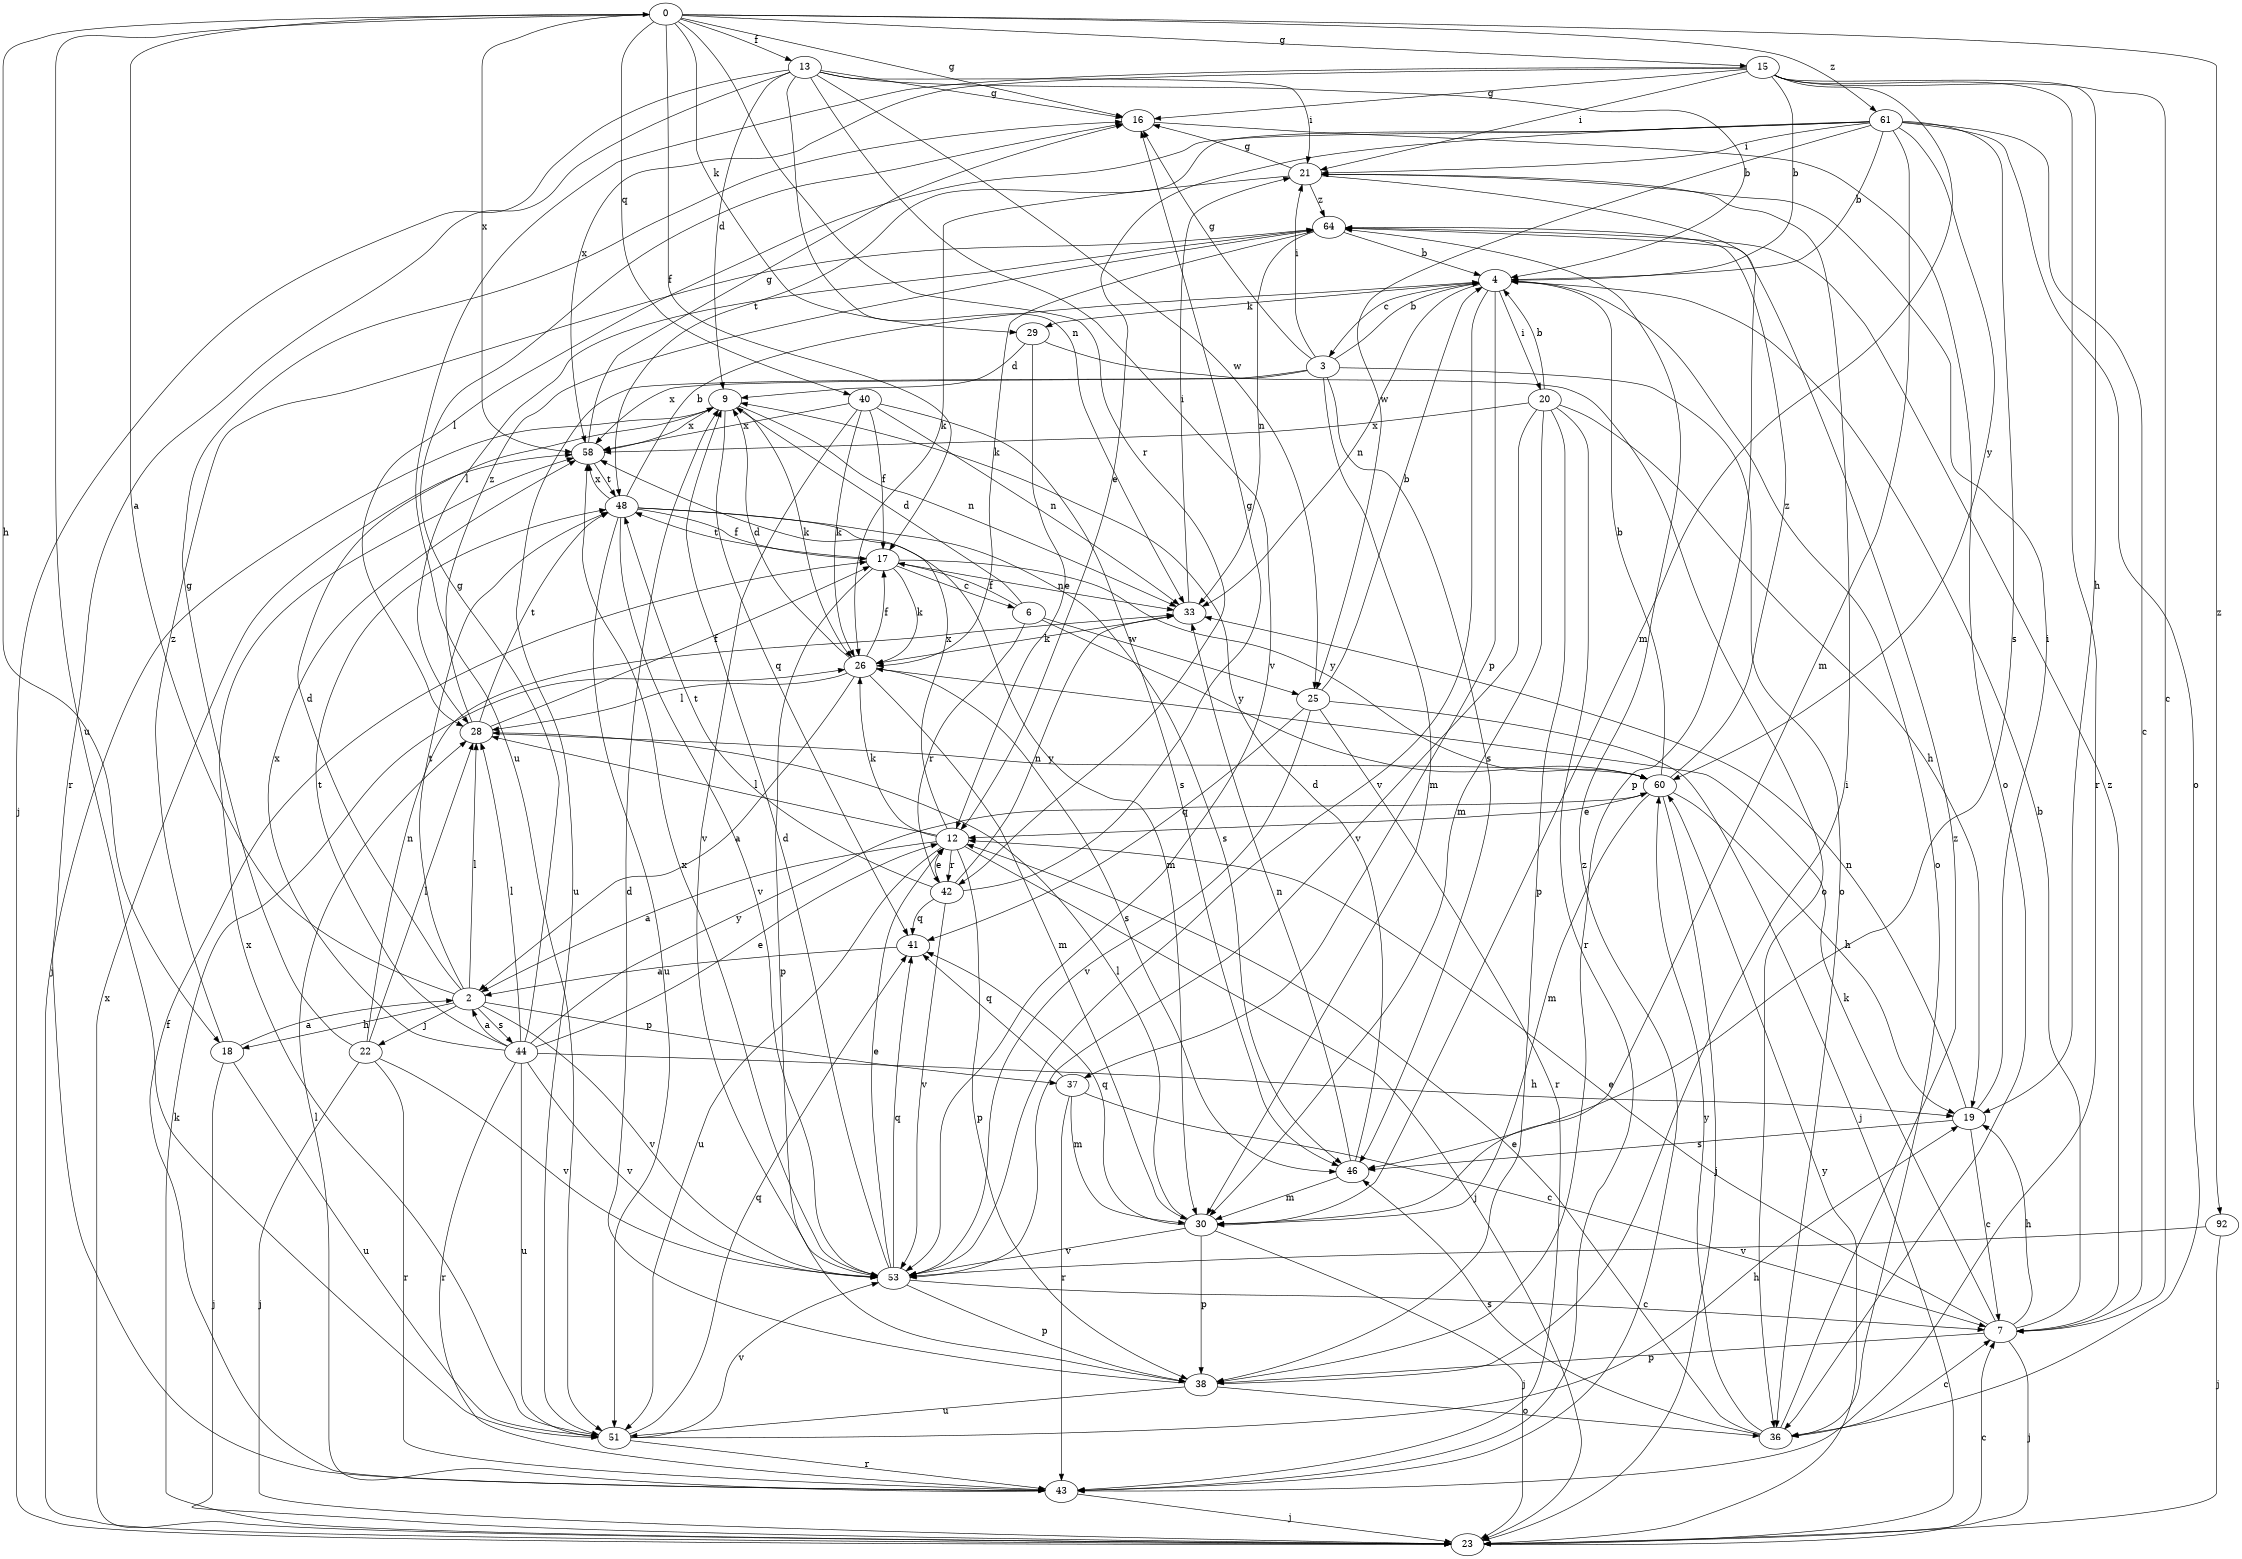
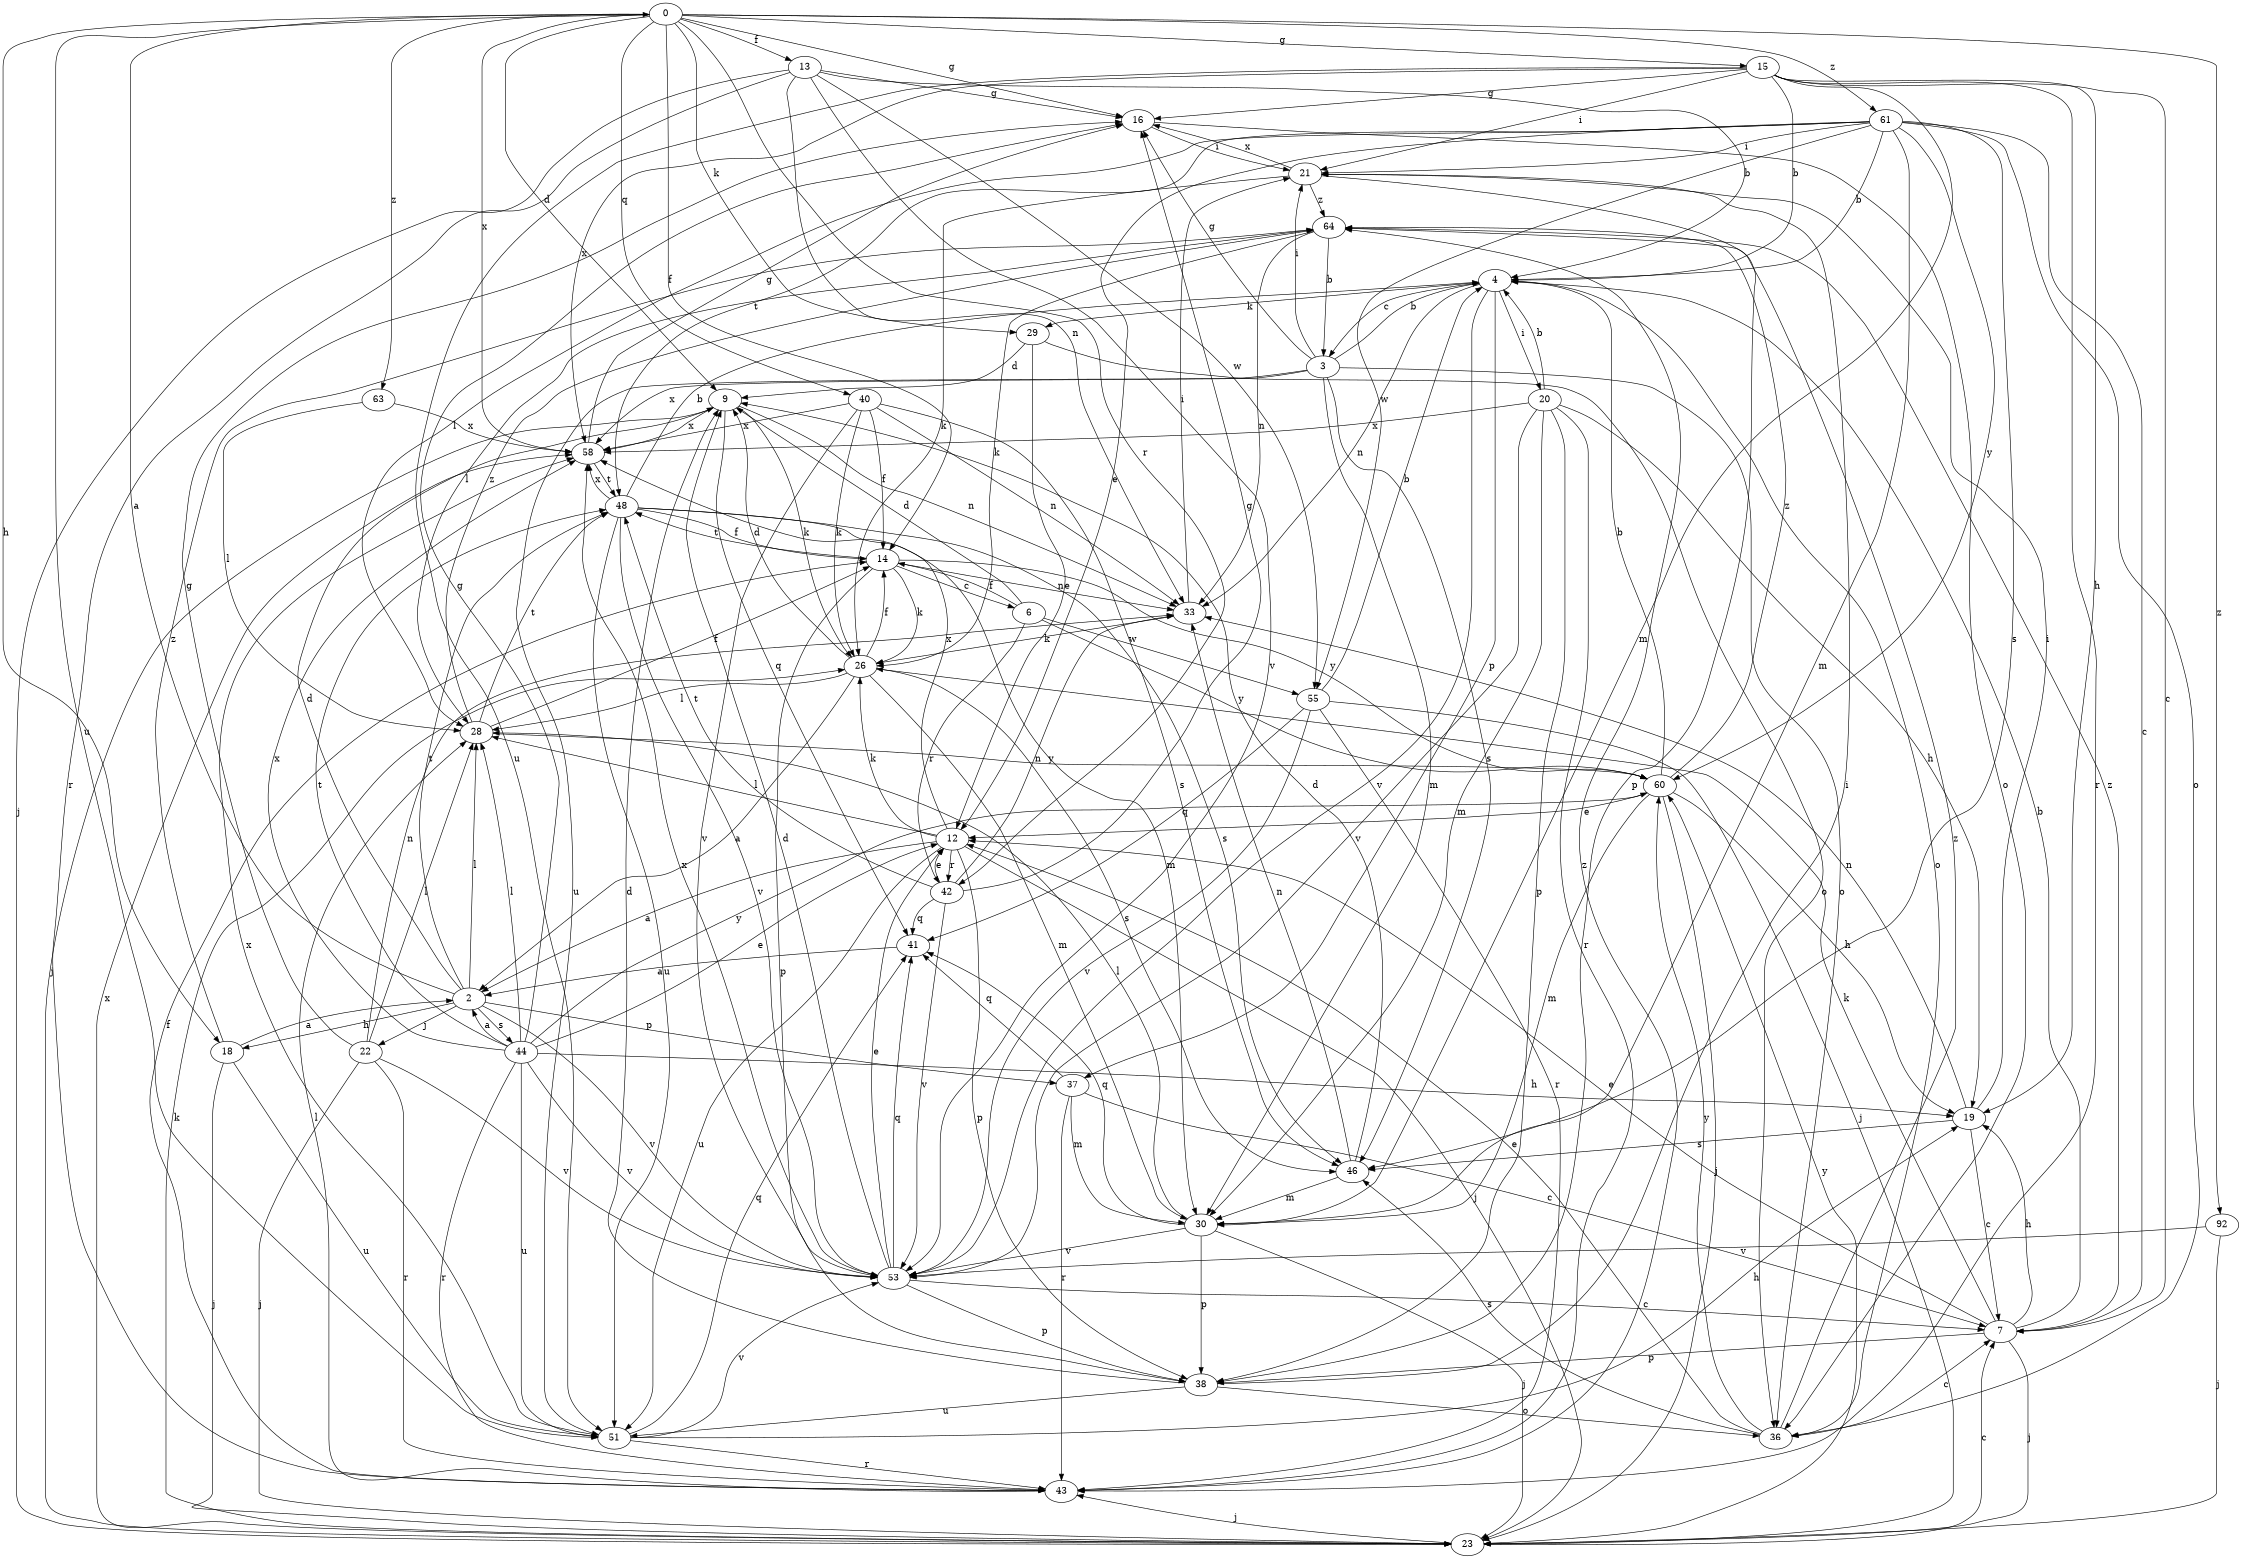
  strict digraph {
    fontname="DejaVu Serif"
    node [fontname="DejaVu Serif"]
    edge [fontname="DejaVu Serif"]
    0
    13
-   14 [label=17]
+   14
    15
    16
    18
    n7 [label=29]
    40
    42
    51
    58
    61
    n13 [label=92]
+   63
    9
    53
    4
    33
-   55 [label=25]
+   55
    23
    43
    48
    6
    60
    26
    38
    21
    30
    7
    19
    36
    2
    64
    12
    46
    41
    28
    22
    37
    44
    n41 [label=3]
    20
    0 -> 13 [label=f]
    0 -> 14 [label=f]
    0 -> 15 [label=g]
    0 -> 16 [label=g]
    0 -> 18 [label=h]
    0 -> n7 [label=k]
    0 -> 40 [label=q]
    0 -> 42 [label=r]
    0 -> 51 [label=u]
    0 -> 58 [label=x]
    0 -> 61 [label=z]
    0 -> n13 [label=z]
+   0 -> 63 [label=z]
    13 -> 16 [label=g]
-   13 -> 9 [label=d]
+   0 -> 9 [label=d]
    13 -> 53 [label=v]
    13 -> 4 [label=b]
    13 -> 33 [label=n]
    13 -> 55 [label=w]
    13 -> 23 [label=j]
    13 -> 43 [label=r]
    14 -> 33 [label=n]
    14 -> 48 [label=t]
    14 -> 6 [label=c]
    14 -> 60 [label=y]
    14 -> 26 [label=k]
    14 -> 38 [label=p]
    15 -> 16 [label=g]
    15 -> 51 [label=u]
    15 -> 58 [label=x]
    15 -> 4 [label=b]
    15 -> 43 [label=r]
    15 -> 21 [label=i]
    15 -> 30 [label=m]
    15 -> 7 [label=c]
    15 -> 19 [label=h]
-   13 -> 21 [label=i]
+   16 -> 21 [label=i]
    16 -> 36 [label=o]
    18 -> 51 [label=u]
    18 -> 23 [label=j]
    18 -> 2 [label=a]
    18 -> 64 [label=z]
    n7 -> 9 [label=d]
    n7 -> 36 [label=o]
    n7 -> 12 [label=e]
    40 -> 14 [label=f]
    40 -> 58 [label=x]
    40 -> 53 [label=v]
    40 -> 33 [label=n]
    40 -> 26 [label=k]
    40 -> 46 [label=s]
    42 -> 16 [label=g]
    42 -> 53 [label=v]
    42 -> 33 [label=n]
    42 -> 48 [label=t]
    42 -> 12 [label=e]
    42 -> 41 [label=q]
    51 -> 58 [label=x]
    51 -> 53 [label=v]
    51 -> 43 [label=r]
    51 -> 19 [label=h]
    51 -> 41 [label=q]
    58 -> 16 [label=g]
    58 -> 48 [label=t]
    61 -> 4 [label=b]
    61 -> 55 [label=w]
    61 -> 48 [label=t]
    61 -> 60 [label=y]
    61 -> 21 [label=i]
    61 -> 30 [label=m]
    61 -> 7 [label=c]
    61 -> 36 [label=o]
    61 -> 12 [label=e]
    61 -> 46 [label=s]
    61 -> 28 [label=l]
    n13 -> 53 [label=v]
    n13 -> 23 [label=j]
+   63 -> 58 [label=x]
+   63 -> 28 [label=l]
    9 -> 58 [label=x]
    9 -> 33 [label=n]
    9 -> 23 [label=j]
    9 -> 26 [label=k]
    9 -> 41 [label=q]
    53 -> 58 [label=x]
    53 -> 9 [label=d]
    53 -> 38 [label=p]
    53 -> 7 [label=c]
    53 -> 12 [label=e]
    53 -> 41 [label=q]
    4 -> n7 [label=k]
    4 -> 53 [label=v]
    4 -> 33 [label=n]
    4 -> 36 [label=o]
    4 -> 37 [label=p]
    4 -> n41 [label=c]
    4 -> 20 [label=i]
    33 -> 26 [label=k]
    33 -> 21 [label=i]
    55 -> 53 [label=v]
    55 -> 4 [label=b]
    55 -> 23 [label=j]
    55 -> 43 [label=r]
    55 -> 41 [label=q]
    23 -> 58 [label=x]
    23 -> 60 [label=y]
    23 -> 26 [label=k]
    23 -> 7 [label=c]
    43 -> 14 [label=f]
-   43 -> 23 [label=j]
+   23 -> 43 [label=j]
    43 -> 64 [label=z]
    43 -> 28 [label=l]
    48 -> 14 [label=f]
    48 -> 51 [label=u]
    48 -> 58 [label=x]
    48 -> 53 [label=v]
    48 -> 4 [label=b]
    48 -> 30 [label=m]
    48 -> 46 [label=s]
    6 -> 14 [label=f]
    6 -> 42 [label=r]
    6 -> 9 [label=d]
    6 -> 55 [label=w]
    6 -> 60 [label=y]
    60 -> 4 [label=b]
    60 -> 23 [label=j]
    60 -> 30 [label=m]
    60 -> 19 [label=h]
    60 -> 64 [label=z]
    60 -> 12 [label=e]
    26 -> 14 [label=f]
    26 -> 9 [label=d]
    26 -> 30 [label=m]
    26 -> 2 [label=a]
    26 -> 46 [label=s]
    26 -> 28 [label=l]
    38 -> 51 [label=u]
    38 -> 9 [label=d]
    38 -> 21 [label=i]
    38 -> 36 [label=o]
-   21 -> 16 [label=g]
+   21 -> 16 [label=x]
    21 -> 26 [label=k]
    21 -> 38 [label=p]
    21 -> 64 [label=z]
    30 -> 53 [label=v]
    30 -> 23 [label=j]
    30 -> 38 [label=p]
    30 -> 41 [label=q]
    30 -> 28 [label=l]
    7 -> 4 [label=b]
    7 -> 23 [label=j]
    7 -> 26 [label=k]
    7 -> 38 [label=p]
    7 -> 19 [label=h]
    7 -> 64 [label=z]
    7 -> 12 [label=e]
    19 -> 33 [label=n]
    19 -> 21 [label=i]
    19 -> 7 [label=c]
    19 -> 46 [label=s]
    36 -> 60 [label=y]
    36 -> 7 [label=c]
    36 -> 64 [label=z]
    36 -> 12 [label=e]
    36 -> 46 [label=s]
    2 -> 0 [label=a]
    2 -> 18 [label=h]
    2 -> 9 [label=d]
    2 -> 53 [label=v]
    2 -> 48 [label=t]
    2 -> 28 [label=l]
    2 -> 22 [label=j]
    2 -> 37 [label=p]
    2 -> 44 [label=s]
-   64 -> 4 [label=b]
+   64 -> n41 [label=b]
    64 -> 33 [label=n]
    64 -> 26 [label=k]
    64 -> 28 [label=l]
    12 -> 42 [label=r]
    12 -> 51 [label=u]
    12 -> 58 [label=x]
    12 -> 23 [label=j]
    12 -> 26 [label=k]
    12 -> 38 [label=p]
    12 -> 2 [label=a]
    12 -> 28 [label=l]
    46 -> 9 [label=d]
    46 -> 33 [label=n]
    46 -> 30 [label=m]
    41 -> 2 [label=a]
    28 -> 14 [label=f]
    28 -> 48 [label=t]
    28 -> 60 [label=y]
    28 -> 64 [label=z]
    22 -> 16 [label=g]
    22 -> 53 [label=v]
    22 -> 33 [label=n]
    22 -> 23 [label=j]
    22 -> 43 [label=r]
    22 -> 28 [label=l]
    37 -> 43 [label=r]
    37 -> 30 [label=m]
    37 -> 7 [label=c]
    37 -> 41 [label=q]
    44 -> 16 [label=g]
    44 -> 51 [label=u]
    44 -> 58 [label=x]
    44 -> 53 [label=v]
    44 -> 43 [label=r]
    44 -> 48 [label=t]
    44 -> 60 [label=y]
    44 -> 19 [label=h]
    44 -> 2 [label=a]
    44 -> 12 [label=e]
    44 -> 28 [label=l]
    n41 -> 16 [label=g]
    n41 -> 51 [label=u]
    n41 -> 58 [label=x]
    n41 -> 4 [label=b]
    n41 -> 21 [label=i]
    n41 -> 30 [label=m]
    n41 -> 36 [label=o]
    n41 -> 46 [label=s]
    20 -> 58 [label=x]
    20 -> 53 [label=v]
    20 -> 4 [label=b]
    20 -> 43 [label=r]
    20 -> 38 [label=p]
    20 -> 30 [label=m]
    20 -> 19 [label=h]
  }
